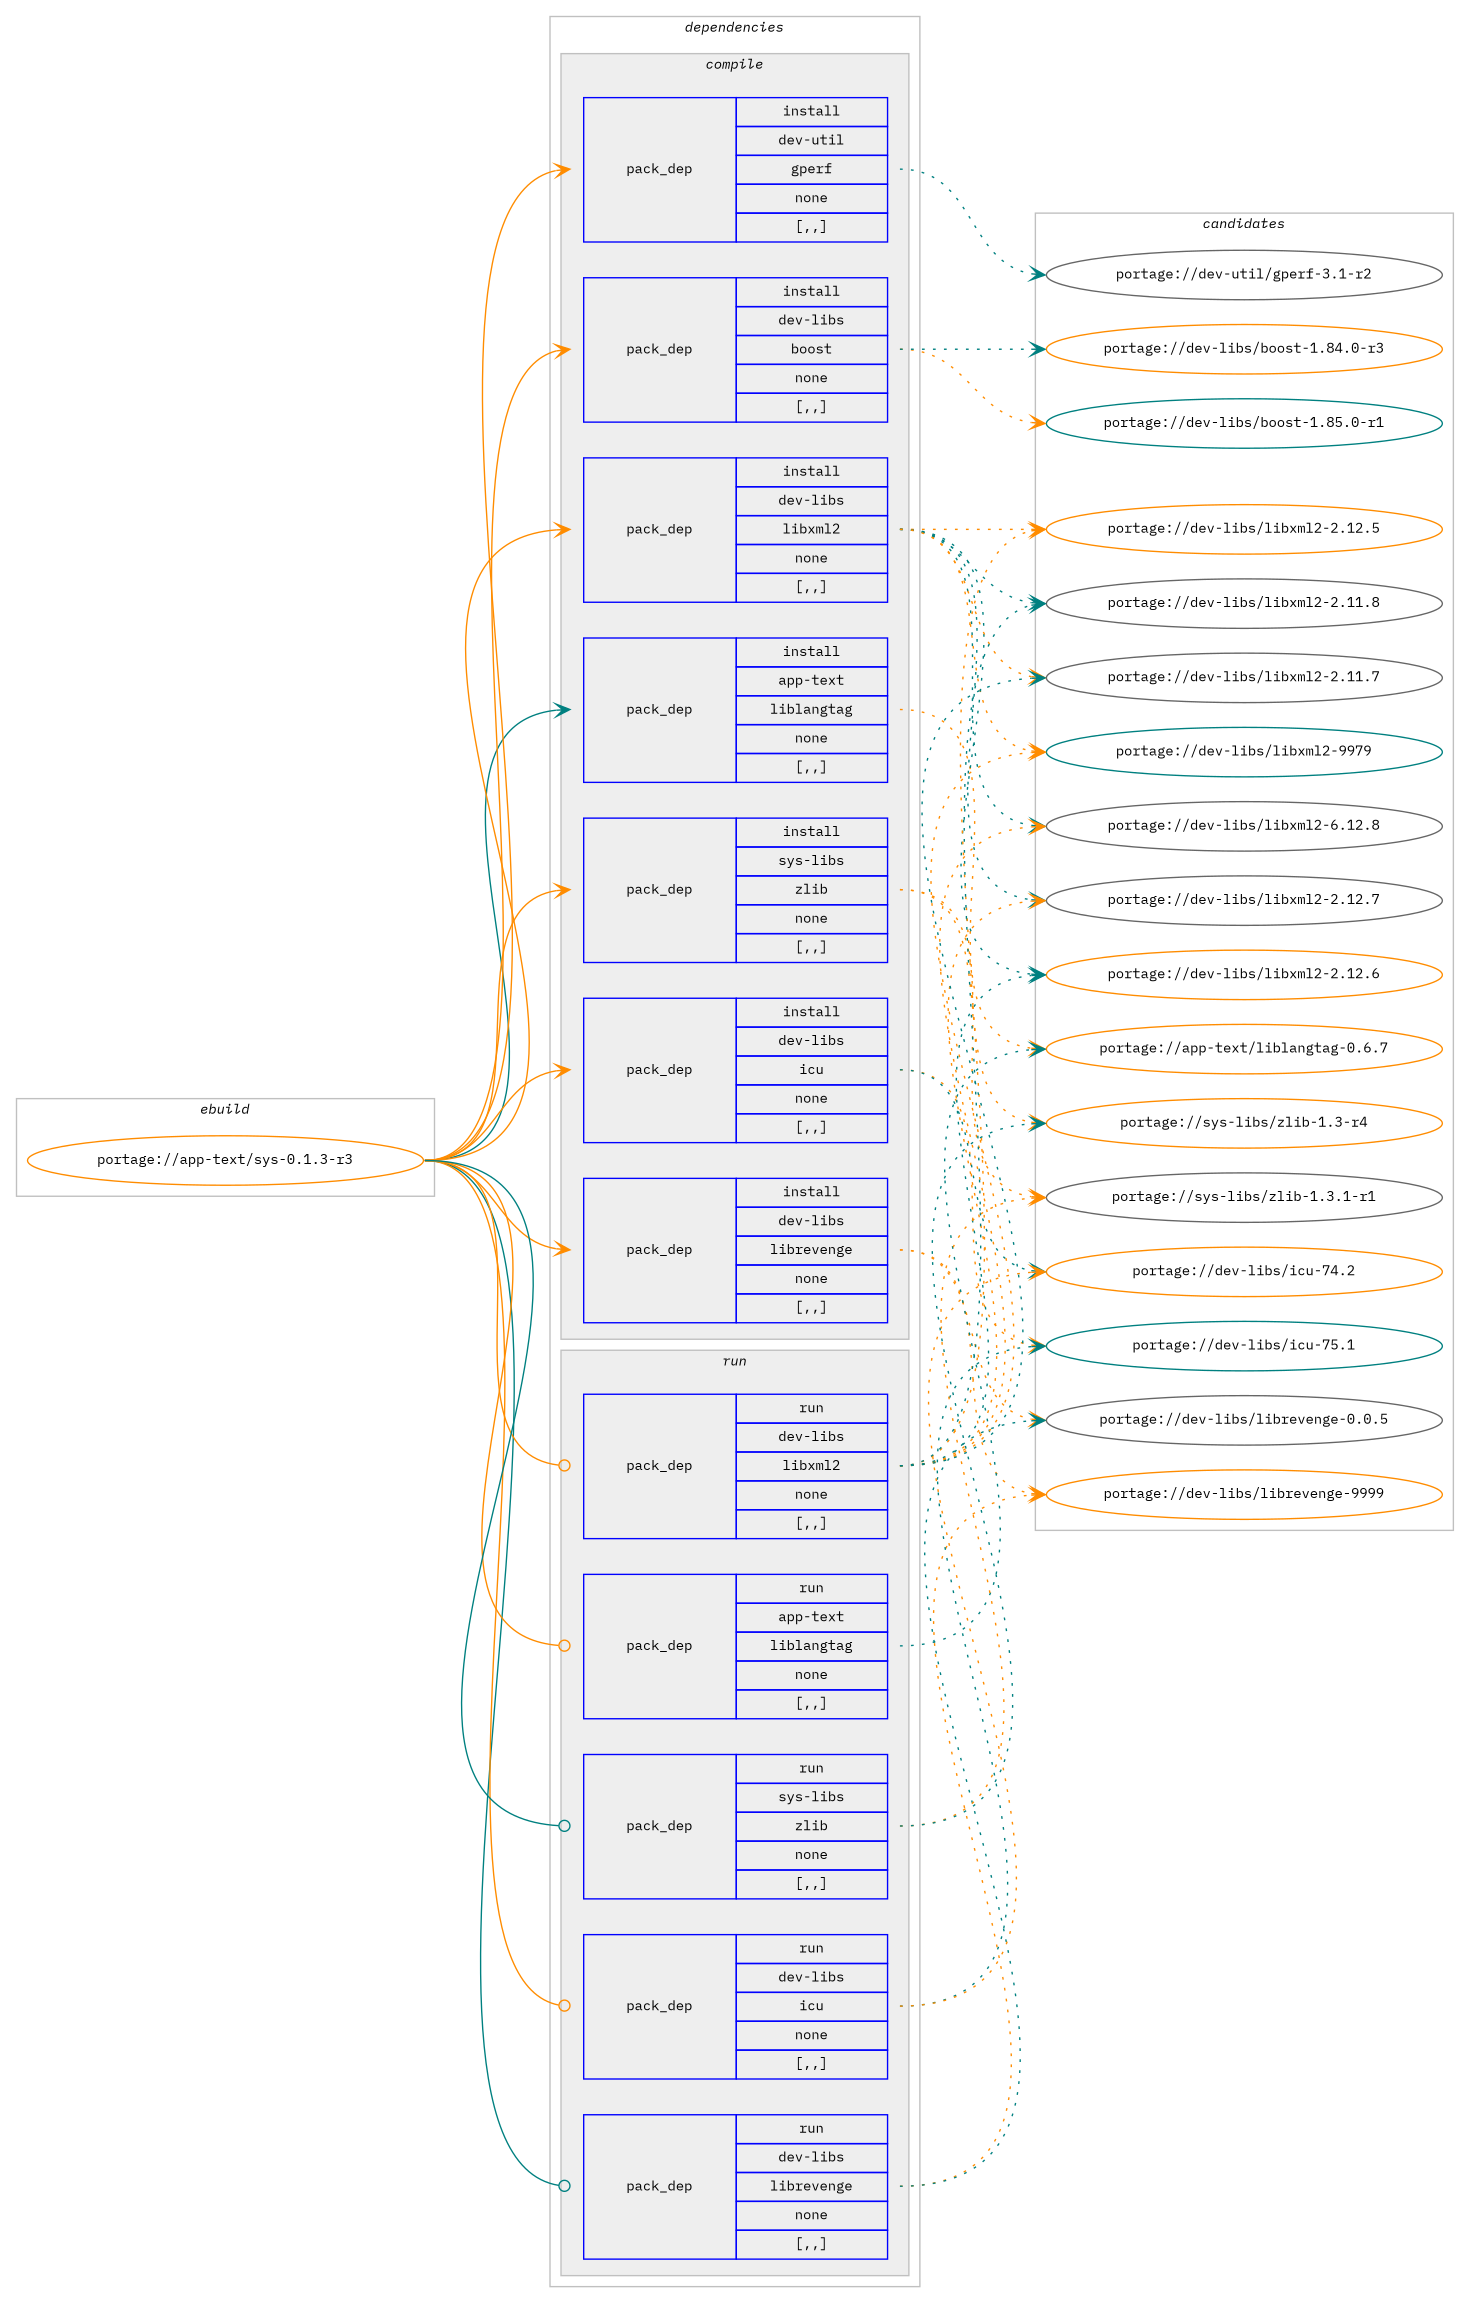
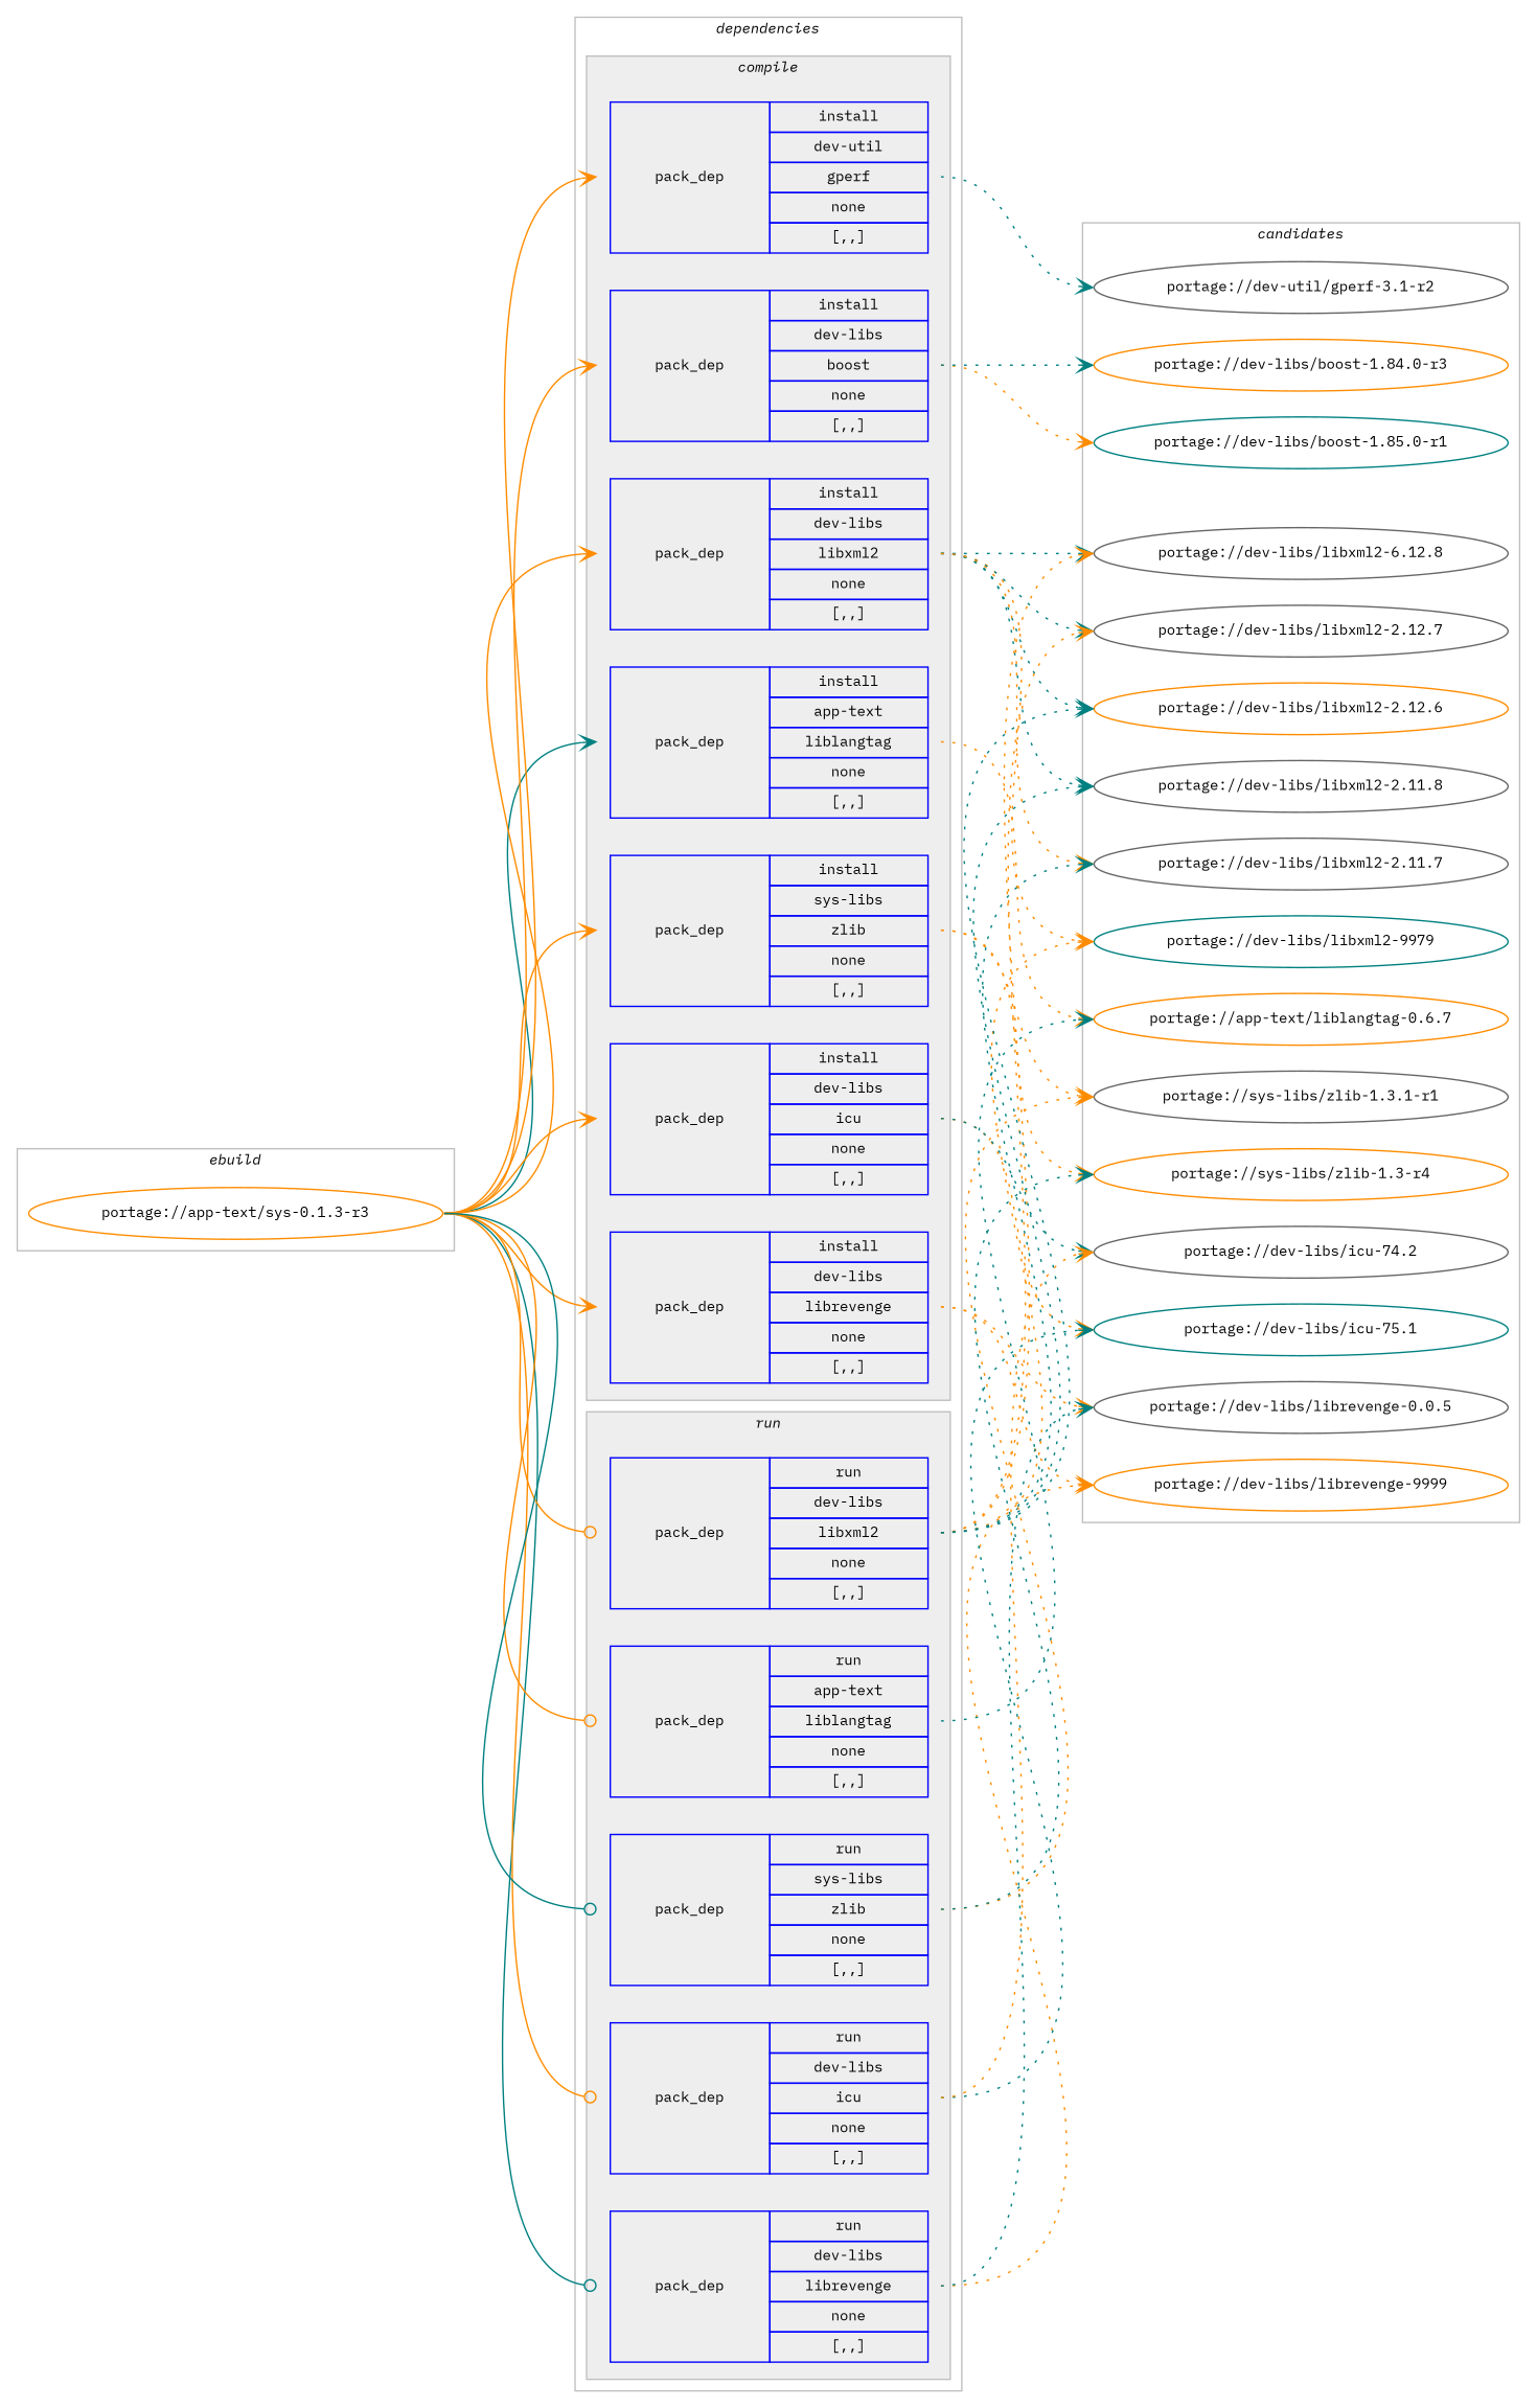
  digraph {
    compound=true
    concentrate=true
    fontname="IBM Plex Mono"
    fontsize=10
    newrank=true
    rankdir=LR
    ranksep=1.5
    node [color=blue fontname="IBM Plex Mono" fontsize=10]
    edge [arrowhead=vee color=darkorange fontname="IBM Plex Mono" headport=w style=dotted tailport=e weight=100]
    n1 [color=darkorange label="portage://app-text/sys-0.1.3-r3" width=4]
    n2 [label=<<TABLE BORDER="0" CELLBORDER="1" CELLSPACING="0" CELLPADDING="4" WIDTH="220"><TR><TD ROWSPAN="6" CELLPADDING="30">pack_dep</TD></TR><TR><TD WIDTH="110">install</TD></TR><TR><TD>app-text</TD></TR><TR><TD>liblangtag</TD></TR><TR><TD>none</TD></TR><TR><TD>[,,]</TD></TR></TABLE>> shape=none]
    n3 [label=<<TABLE BORDER="0" CELLBORDER="1" CELLSPACING="0" CELLPADDING="4" WIDTH="220"><TR><TD ROWSPAN="6" CELLPADDING="30">pack_dep</TD></TR><TR><TD WIDTH="110">install</TD></TR><TR><TD>dev-libs</TD></TR><TR><TD>boost</TD></TR><TR><TD>none</TD></TR><TR><TD>[,,]</TD></TR></TABLE>> shape=none]
    n4 [label=<<TABLE BORDER="0" CELLBORDER="1" CELLSPACING="0" CELLPADDING="4" WIDTH="220"><TR><TD ROWSPAN="6" CELLPADDING="30">pack_dep</TD></TR><TR><TD WIDTH="110">install</TD></TR><TR><TD>dev-libs</TD></TR><TR><TD>icu</TD></TR><TR><TD>none</TD></TR><TR><TD>[,,]</TD></TR></TABLE>> shape=none]
    n5 [label=<<TABLE BORDER="0" CELLBORDER="1" CELLSPACING="0" CELLPADDING="4" WIDTH="220"><TR><TD ROWSPAN="6" CELLPADDING="30">pack_dep</TD></TR><TR><TD WIDTH="110">install</TD></TR><TR><TD>dev-libs</TD></TR><TR><TD>librevenge</TD></TR><TR><TD>none</TD></TR><TR><TD>[,,]</TD></TR></TABLE>> shape=none]
    n6 [label=<<TABLE BORDER="0" CELLBORDER="1" CELLSPACING="0" CELLPADDING="4" WIDTH="220"><TR><TD ROWSPAN="6" CELLPADDING="30">pack_dep</TD></TR><TR><TD WIDTH="110">install</TD></TR><TR><TD>dev-libs</TD></TR><TR><TD>libxml2</TD></TR><TR><TD>none</TD></TR><TR><TD>[,,]</TD></TR></TABLE>> shape=none]
    n7 [label=<<TABLE BORDER="0" CELLBORDER="1" CELLSPACING="0" CELLPADDING="4" WIDTH="220"><TR><TD ROWSPAN="6" CELLPADDING="30">pack_dep</TD></TR><TR><TD WIDTH="110">install</TD></TR><TR><TD>dev-util</TD></TR><TR><TD>gperf</TD></TR><TR><TD>none</TD></TR><TR><TD>[,,]</TD></TR></TABLE>> shape=none]
    n8 [label=<<TABLE BORDER="0" CELLBORDER="1" CELLSPACING="0" CELLPADDING="4" WIDTH="220"><TR><TD ROWSPAN="6" CELLPADDING="30">pack_dep</TD></TR><TR><TD WIDTH="110">install</TD></TR><TR><TD>sys-libs</TD></TR><TR><TD>zlib</TD></TR><TR><TD>none</TD></TR><TR><TD>[,,]</TD></TR></TABLE>> shape=none]
    n9 [label=<<TABLE BORDER="0" CELLBORDER="1" CELLSPACING="0" CELLPADDING="4" WIDTH="220"><TR><TD ROWSPAN="6" CELLPADDING="30">pack_dep</TD></TR><TR><TD WIDTH="110">run</TD></TR><TR><TD>dev-libs</TD></TR><TR><TD>librevenge</TD></TR><TR><TD>none</TD></TR><TR><TD>[,,]</TD></TR></TABLE>> shape=none]
    n10 [label=<<TABLE BORDER="0" CELLBORDER="1" CELLSPACING="0" CELLPADDING="4" WIDTH="220"><TR><TD ROWSPAN="6" CELLPADDING="30">pack_dep</TD></TR><TR><TD WIDTH="110">run</TD></TR><TR><TD>app-text</TD></TR><TR><TD>liblangtag</TD></TR><TR><TD>none</TD></TR><TR><TD>[,,]</TD></TR></TABLE>> shape=none]
    n11 [label=<<TABLE BORDER="0" CELLBORDER="1" CELLSPACING="0" CELLPADDING="4" WIDTH="220"><TR><TD ROWSPAN="6" CELLPADDING="30">pack_dep</TD></TR><TR><TD WIDTH="110">run</TD></TR><TR><TD>dev-libs</TD></TR><TR><TD>icu</TD></TR><TR><TD>none</TD></TR><TR><TD>[,,]</TD></TR></TABLE>> shape=none]
    n12 [label=<<TABLE BORDER="0" CELLBORDER="1" CELLSPACING="0" CELLPADDING="4" WIDTH="220"><TR><TD ROWSPAN="6" CELLPADDING="30">pack_dep</TD></TR><TR><TD WIDTH="110">run</TD></TR><TR><TD>dev-libs</TD></TR><TR><TD>libxml2</TD></TR><TR><TD>none</TD></TR><TR><TD>[,,]</TD></TR></TABLE>> shape=none]
    n13 [label=<<TABLE BORDER="0" CELLBORDER="1" CELLSPACING="0" CELLPADDING="4" WIDTH="220"><TR><TD ROWSPAN="6" CELLPADDING="30">pack_dep</TD></TR><TR><TD WIDTH="110">run</TD></TR><TR><TD>sys-libs</TD></TR><TR><TD>zlib</TD></TR><TR><TD>none</TD></TR><TR><TD>[,,]</TD></TR></TABLE>> shape=none]
    n14 [color=darkorange label="portage://app-text/liblangtag-0.6.7" width=4]
    n15 [color=teal label="portage://dev-libs/boost-1.85.0-r1" width=4]
    n16 [color=darkorange label="portage://dev-libs/boost-1.84.0-r3" width=4]
    n17 [color=teal label="portage://dev-libs/icu-75.1" width=4]
-   n18 [color=darkorange label="portage://dev-libs/icu-74.2" width=4]
+   n18 [color=gray40 label="portage://dev-libs/icu-74.2" width=4]
    n19 [color=darkorange label="portage://dev-libs/librevenge-9999" width=4]
    n20 [color=gray40 label="portage://dev-libs/librevenge-0.0.5" width=4]
    n21 [color=teal label="portage://dev-libs/libxml2-9979" width=4]
    n22 [color=gray40 label="portage://dev-libs/libxml2-6.12.8" width=4]
    n23 [color=gray40 label="portage://dev-libs/libxml2-2.12.7" width=4]
    n24 [color=darkorange label="portage://dev-libs/libxml2-2.12.6" width=4]
-   n25 [color=darkorange label="portage://dev-libs/libxml2-2.12.5" width=4]
    n26 [color=gray40 label="portage://dev-libs/libxml2-2.11.8" width=4]
    n27 [color=gray40 label="portage://dev-libs/libxml2-2.11.7" width=4]
    n28 [color=gray40 label="portage://dev-util/gperf-3.1-r2" width=4]
    n29 [color=gray40 label="portage://sys-libs/zlib-1.3.1-r1" width=4]
    n30 [color=darkorange label="portage://sys-libs/zlib-1.3-r4" width=4]
    subgraph cluster_1 {
      color=gray
      label=<<i>ebuild</i>>
      n1
    }
    subgraph cluster_2 {
      color=gray
      label=<<i>dependencies</i>>
      subgraph cluster_3 {
        color=gray
        fillcolor="#eeeeee"
        label=<<i>compile</i>>
        style=filled
        subgraph sub_4 {
          color=gray
          fillcolor="#eeeeee"
          label=<<i>compile</i>>
          style=filled
          n2
        }
        subgraph sub_5 {
          color=gray
          fillcolor="#eeeeee"
          label=<<i>compile</i>>
          style=filled
          n3
        }
        subgraph sub_6 {
          color=gray
          fillcolor="#eeeeee"
          label=<<i>compile</i>>
          style=filled
          n4
        }
        subgraph sub_7 {
          color=gray
          fillcolor="#eeeeee"
          label=<<i>compile</i>>
          style=filled
          n5
        }
        subgraph sub_8 {
          color=gray
          fillcolor="#eeeeee"
          label=<<i>compile</i>>
          style=filled
          n6
        }
        subgraph sub_9 {
          color=gray
          fillcolor="#eeeeee"
          label=<<i>compile</i>>
          style=filled
          n7
        }
        subgraph sub_10 {
          color=gray
          fillcolor="#eeeeee"
          label=<<i>compile</i>>
          style=filled
          n8
        }
      }
      subgraph cluster_11 {
        color=gray
        fillcolor="#eeeeee"
        label=<<i>compile and run</i>>
        style=filled
      }
      subgraph cluster_12 {
        color=gray
        fillcolor="#eeeeee"
        label=<<i>run</i>>
        style=filled
        subgraph sub_13 {
          color=gray
          fillcolor="#eeeeee"
          label=<<i>run</i>>
          style=filled
          n9
        }
        subgraph sub_14 {
          color=gray
          fillcolor="#eeeeee"
          label=<<i>run</i>>
          style=filled
          n10
        }
        subgraph sub_15 {
          color=gray
          fillcolor="#eeeeee"
          label=<<i>run</i>>
          style=filled
          n11
        }
        subgraph sub_16 {
          color=gray
          fillcolor="#eeeeee"
          label=<<i>run</i>>
          style=filled
          n12
        }
        subgraph sub_17 {
          color=gray
          fillcolor="#eeeeee"
          label=<<i>run</i>>
          style=filled
          n13
        }
      }
    }
    subgraph cluster_18 {
      color=gray
      label=<<i>candidates</i>>
      rank=same
      subgraph sub_19 {
        color=black
        label=<<i>candidates</i>>
        nodesep=1
        rank=same
        n14
      }
      subgraph sub_20 {
        color=black
        label=<<i>candidates</i>>
        nodesep=1
        rank=same
        n15
        n16
      }
      subgraph sub_21 {
        color=black
        label=<<i>candidates</i>>
        nodesep=1
        rank=same
        n17
        n18
      }
      subgraph sub_22 {
        color=black
        label=<<i>candidates</i>>
        nodesep=1
        rank=same
        n19
        n20
      }
      subgraph sub_23 {
        color=black
        label=<<i>candidates</i>>
        nodesep=1
        rank=same
        n21
        n22
        n23
        n24
-       n25
        n26
        n27
      }
      subgraph sub_24 {
        color=black
        label=<<i>candidates</i>>
        nodesep=1
        rank=same
        n28
      }
      subgraph sub_25 {
        color=black
        label=<<i>candidates</i>>
        nodesep=1
        rank=same
        n29
        n30
      }
      subgraph sub_26 {
        color=black
        label=<<i>candidates</i>>
        nodesep=1
        rank=same
        n14
      }
      subgraph sub_27 {
        color=black
        label=<<i>candidates</i>>
        nodesep=1
        rank=same
        n17
        n18
      }
      subgraph sub_28 {
        color=black
        label=<<i>candidates</i>>
        nodesep=1
        rank=same
        n19
        n20
      }
      subgraph sub_29 {
        color=black
        label=<<i>candidates</i>>
        nodesep=1
        rank=same
        n21
        n22
        n23
        n24
-       n25
        n26
        n27
      }
      subgraph sub_30 {
        color=black
        label=<<i>candidates</i>>
        nodesep=1
        rank=same
        n29
        n30
      }
    }
    n1 -> n2 [color=teal style=solid weight=20]
    n1 -> n3 [style=solid weight=20]
    n1 -> n4 [style=solid weight=20]
    n1 -> n5 [style=solid weight=20]
    n1 -> n6 [style=solid weight=20]
    n1 -> n7 [style=solid weight=20]
    n1 -> n8 [style=solid weight=20]
    n1 -> n9 [arrowhead=odot color=teal style=solid weight=20]
    n1 -> n10 [arrowhead=odot style=solid weight=20]
    n1 -> n11 [arrowhead=odot style=solid weight=20]
    n1 -> n12 [arrowhead=odot style=solid weight=20]
    n1 -> n13 [arrowhead=odot color=teal style=solid weight=20]
    n2 -> n14
    n3 -> n15
    n3 -> n16 [color=teal]
    n4 -> n17
    n4 -> n18 [color=teal]
    n5 -> n19
    n5 -> n20
    n6 -> n21
    n6 -> n22 [color=teal]
    n6 -> n23 [color=teal]
    n6 -> n24 [color=teal]
-   n6 -> n25
    n6 -> n26 [color=teal]
    n6 -> n27
    n7 -> n28 [color=teal]
    n8 -> n29
    n8 -> n30
    n9 -> n19
    n9 -> n20 [color=teal]
    n10 -> n14 [color=teal]
    n11 -> n17 [color=teal]
    n11 -> n18
    n12 -> n21
    n12 -> n22
    n12 -> n23
    n12 -> n24 [color=teal]
-   n12 -> n25
    n12 -> n26 [color=teal]
    n12 -> n27 [color=teal]
    n13 -> n29
    n13 -> n30 [color=teal]
  }
